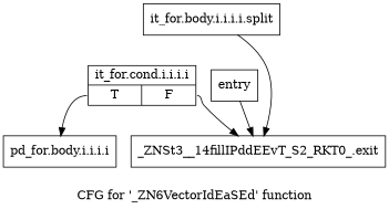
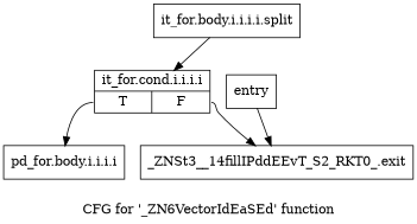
  digraph {
    label="CFG for '_ZN6VectorIdEaSEd' function"
    node [shape=record]
    n1 [label="{entry}"]
    n2 [label="{_ZNSt3__14fillIPddEEvT_S2_RKT0_.exit}"]
    n3 [label="{it_for.cond.i.i.i.i|{<s0>T|<s1>F}}"]
    n4 [label="{pd_for.body.i.i.i.i}"]
    n5 [label="{it_for.body.i.i.i.i.split}"]
    n1 -> n2
    n3 -> n2 [tailport=s1]
    n3 -> n4 [tailport=s0]
-   n5 -> n2
+   n5 -> n3
  }
